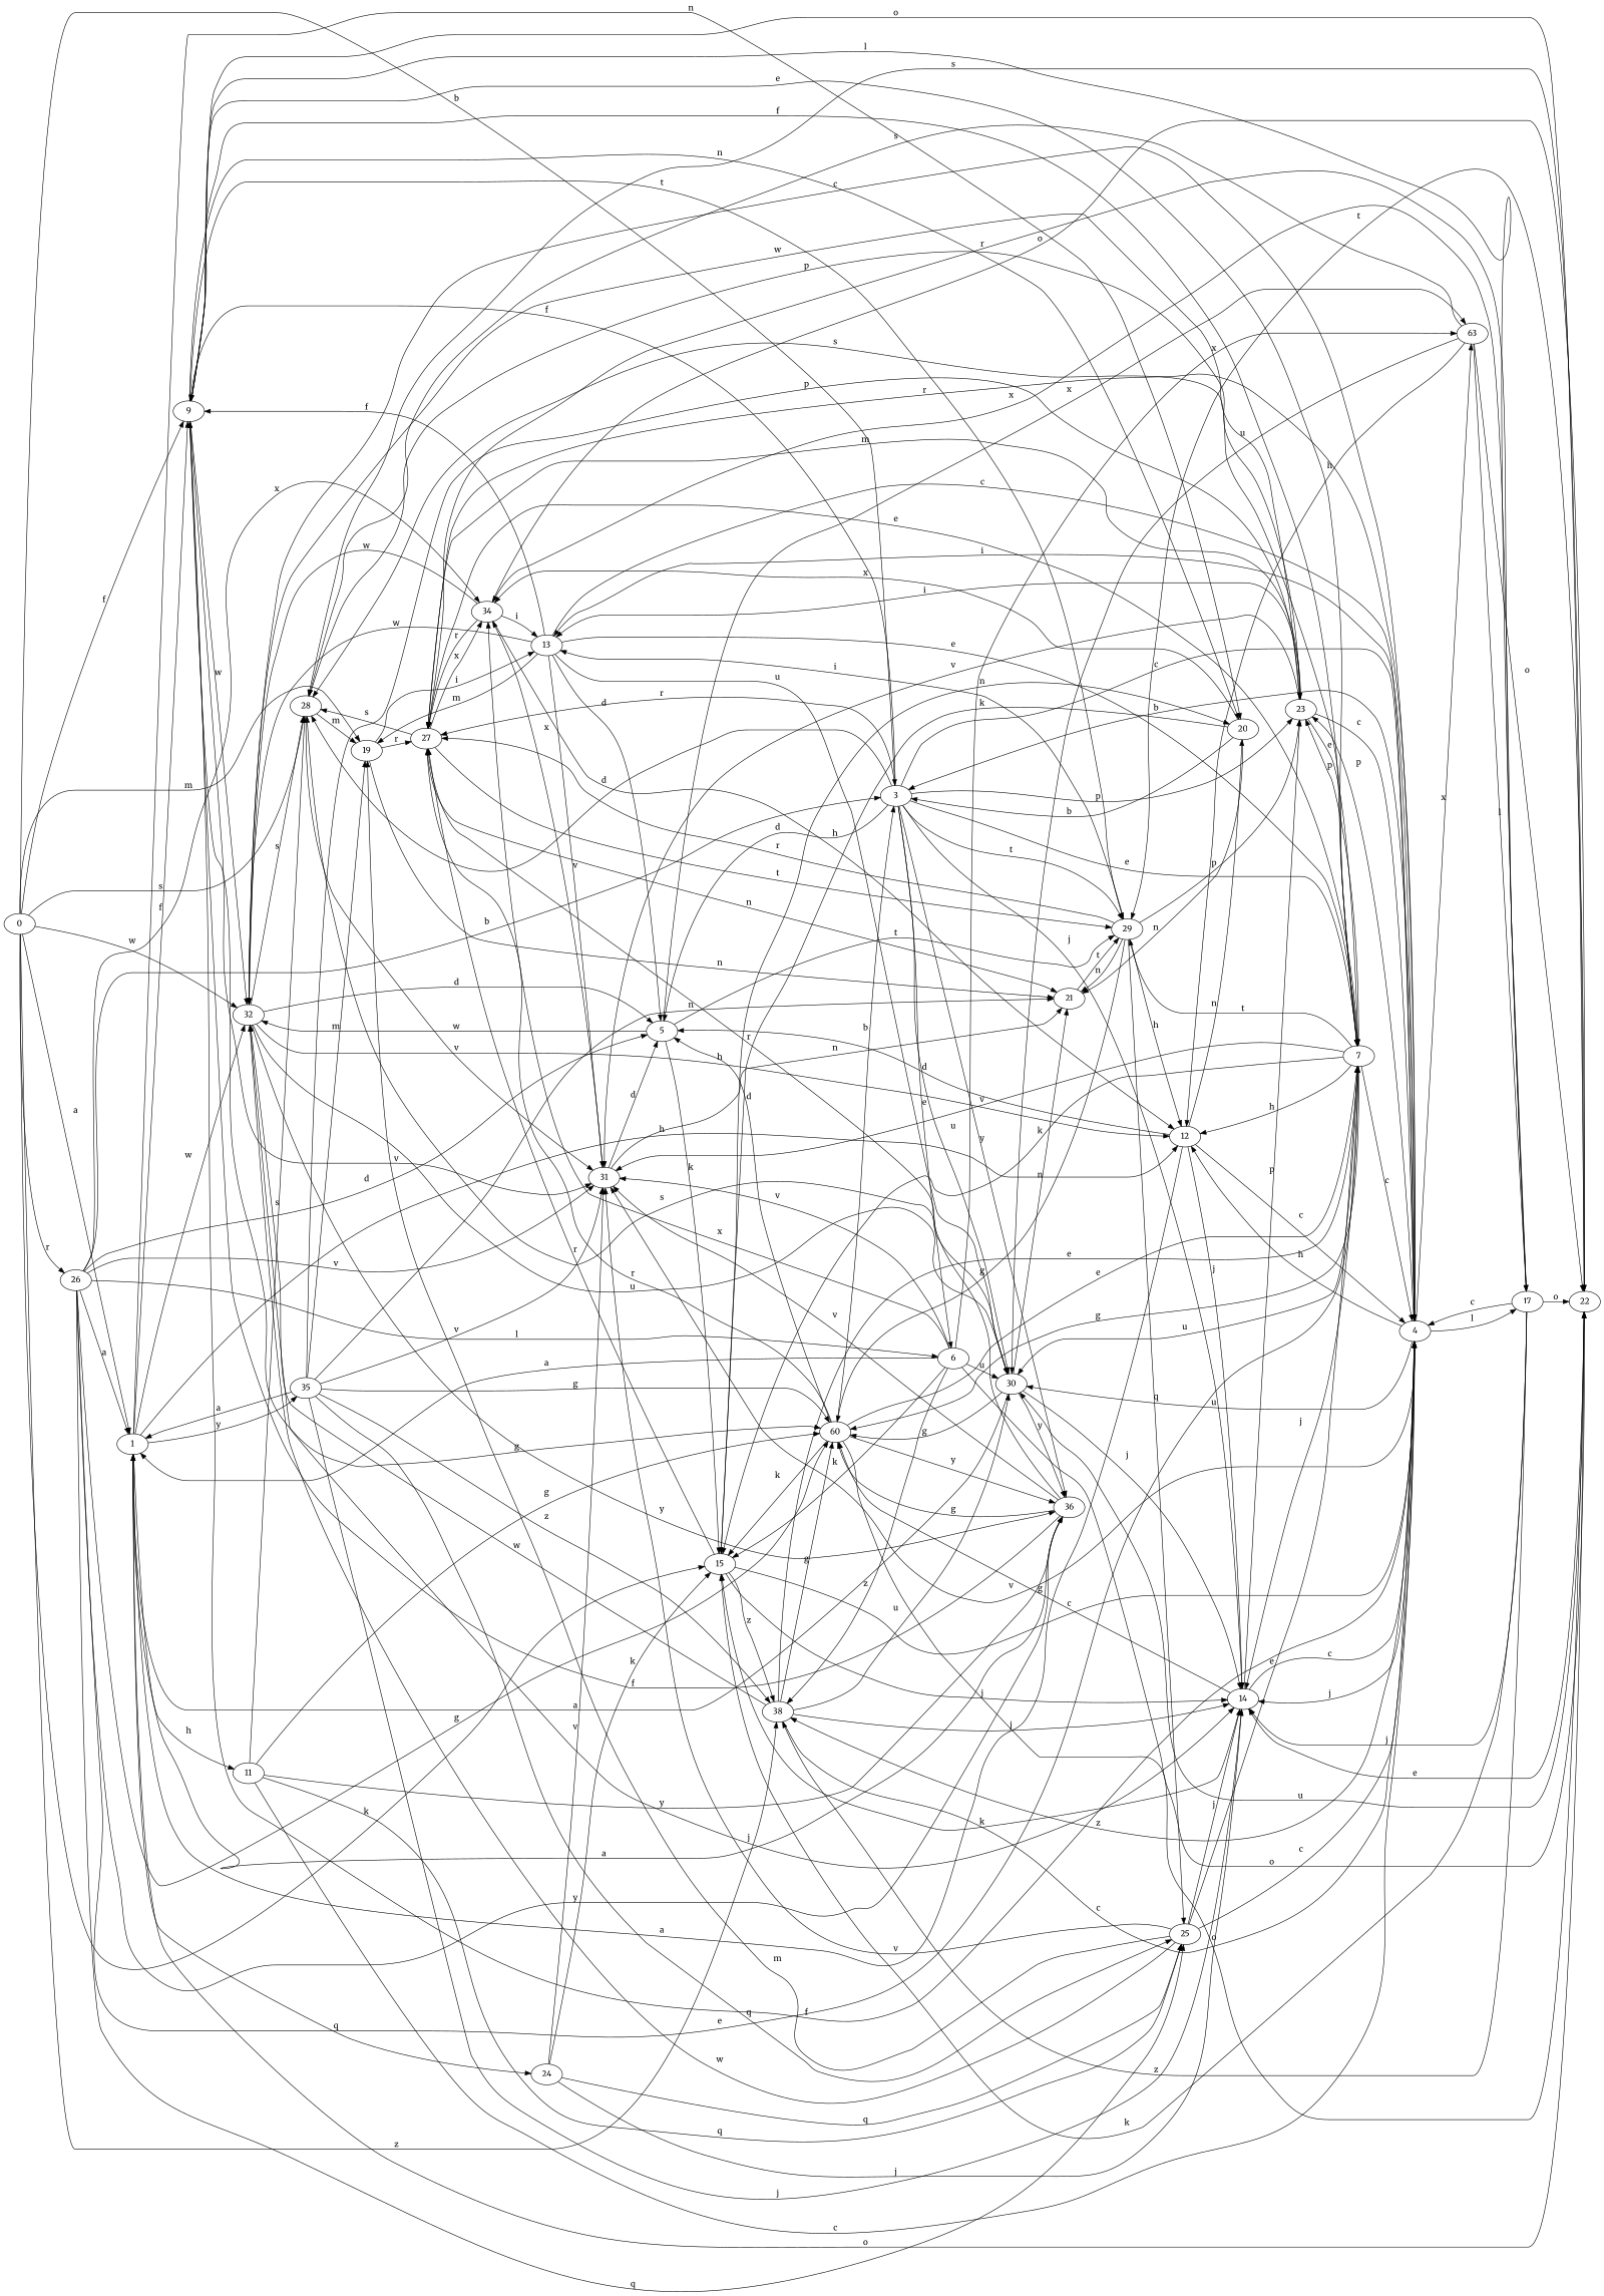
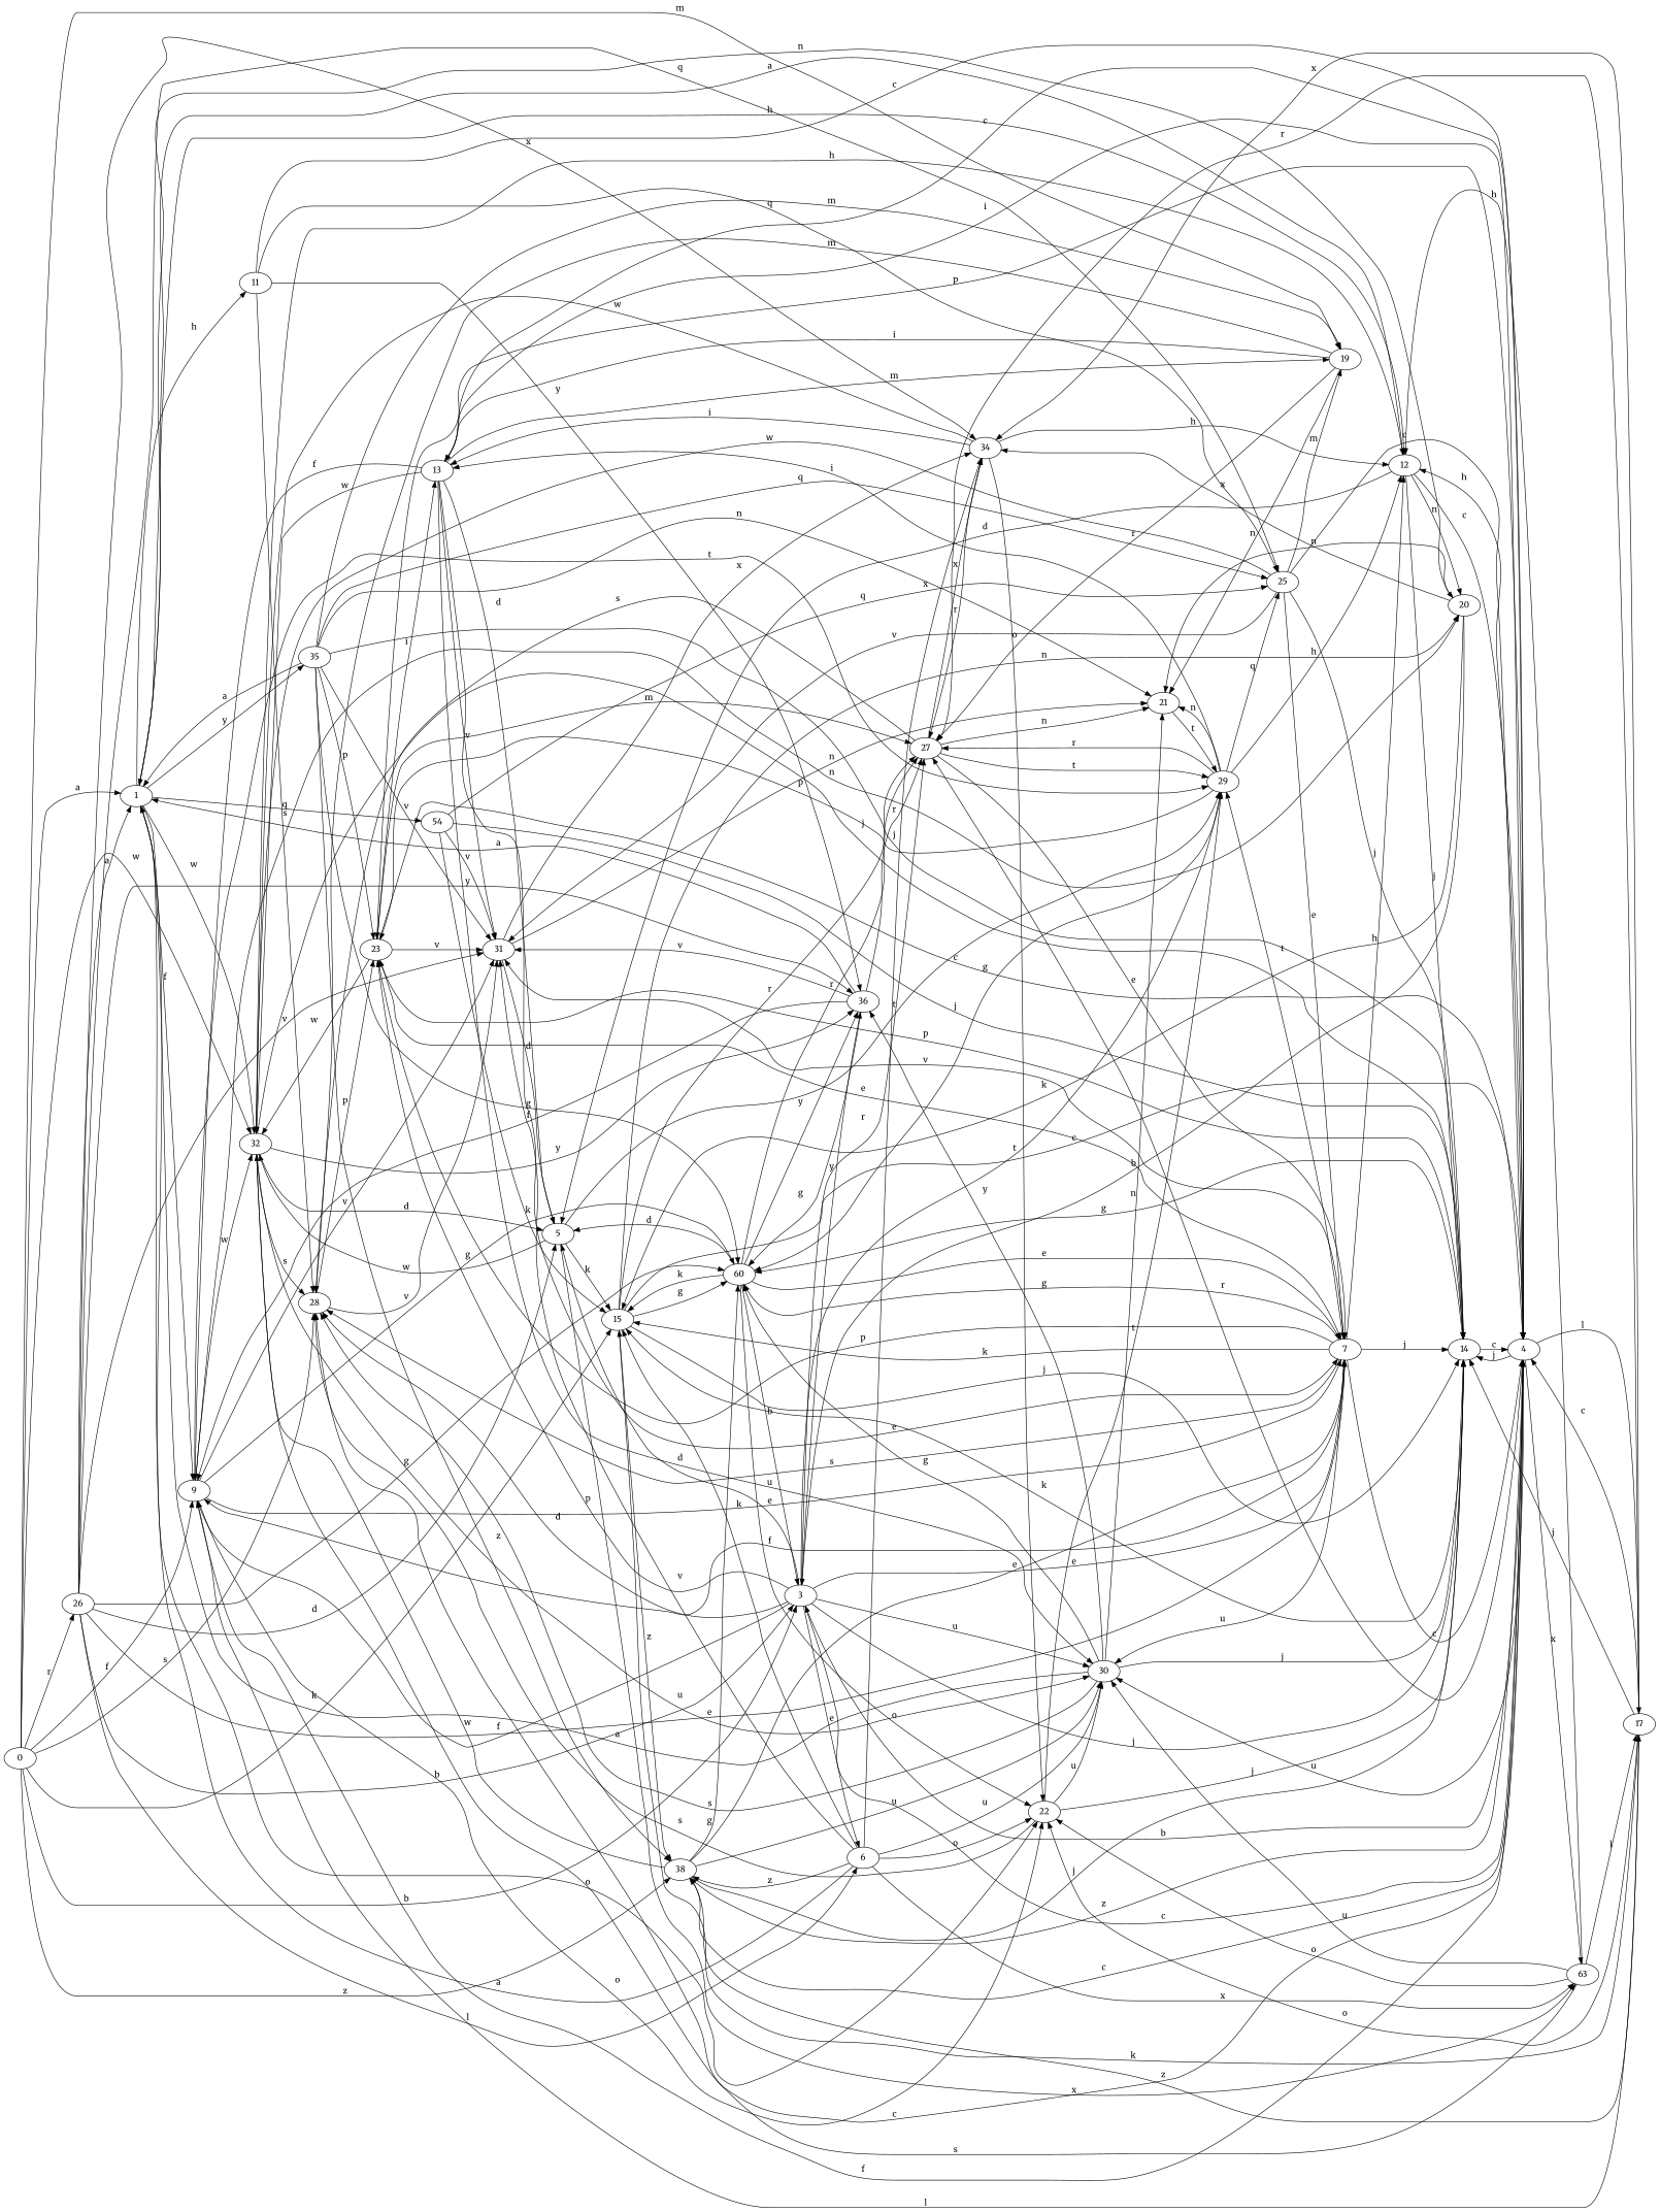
  strict digraph {
    fontname=Merriweather
    rankdir=LR
    node [fontname=Merriweather]
    edge [fontname=Merriweather]
    0
    1
    3
    9
    15
    19
    26
    28
    32
    38
    11
    12
    20
    22
-   24
+   24 [label=54]
    35
    4
    5
    6
    7
    14
    23
    27
    29
    30
    36
    17
    31
    n29 [label=60]
    13
    21
    34
    25
    n34 [label=63]
    0 -> 1 [label=a]
    0 -> 3 [label=b]
    0 -> 9 [label=f]
    0 -> 15 [label=k]
    0 -> 19 [label=m]
    0 -> 26 [label=r]
    0 -> 28 [label=s]
    0 -> 32 [label=w]
    0 -> 38 [label=z]
    1 -> 9 [label=f]
    1 -> 32 [label=w]
    1 -> 11 [label=h]
    1 -> 12 [label=h]
    1 -> 20 [label=n]
    1 -> 22 [label=o]
    1 -> 24 [label=q]
    1 -> 35 [label=y]
    3 -> 9 [label=f]
    3 -> 28 [label=d]
    3 -> 4 [label=c]
    3 -> 5 [label=d]
    3 -> 6 [label=e]
    3 -> 7 [label=e]
    3 -> 14 [label=j]
    3 -> 23 [label=p]
    3 -> 27 [label=r]
    3 -> 29 [label=t]
    3 -> 30 [label=u]
    3 -> 36 [label=y]
    9 -> 32 [label=w]
    9 -> 20 [label=n]
    9 -> 22 [label=o]
    9 -> 7 [label=e]
    9 -> 29 [label=t]
    9 -> 17 [label=l]
    9 -> 31 [label=v]
    9 -> n29 [label=g]
    15 -> 38 [label=z]
    15 -> 20 [label=n]
    15 -> 4 [label=c]
    15 -> 14 [label=j]
    15 -> 27 [label=r]
-   11 -> n29 [label=g]
+   15 -> n29 [label=g]
    19 -> 27 [label=r]
    19 -> 13 [label=i]
    19 -> 21 [label=n]
    26 -> 1 [label=a]
    26 -> 3 [label=b]
    26 -> 5 [label=d]
    26 -> 6 [label=l]
    26 -> 7 [label=e]
    26 -> 36 [label=y]
    26 -> 31 [label=v]
    26 -> n29 [label=g]
    26 -> 34 [label=x]
    26 -> 25 [label=q]
-   28 -> 19 [label=m]
+   19 -> 28 [label=m]
    28 -> 23 [label=p]
    28 -> 31 [label=v]
    32 -> 28 [label=s]
    32 -> 12 [label=h]
    32 -> 4 [label=c]
    32 -> 5 [label=d]
    32 -> 14 [label=j]
    32 -> 30 [label=u]
    32 -> 36 [label=y]
    38 -> 32 [label=w]
    38 -> 4 [label=c]
    38 -> 7 [label=e]
    38 -> 14 [label=j]
    38 -> 30 [label=u]
    38 -> n29 [label=g]
    11 -> 28 [label=s]
    11 -> 4 [label=c]
    11 -> 36 [label=y]
    11 -> 25 [label=q]
    12 -> 1 [label=a]
    12 -> 20 [label=n]
    12 -> 4 [label=c]
    12 -> 5 [label=d]
    12 -> 14 [label=j]
    20 -> 3 [label=b]
    20 -> 15 [label=k]
    20 -> 21 [label=n]
    20 -> 34 [label=x]
    22 -> 28 [label=s]
-   22 -> 14 [label=e]
+   22 -> 14 [label=j]
    22 -> 29 [label=t]
    22 -> 30 [label=u]
    24 -> 15 [label=k]
    24 -> 14 [label=j]
    24 -> 31 [label=v]
    24 -> 25 [label=q]
    35 -> 1 [label=a]
    35 -> 19 [label=m]
    35 -> 38 [label=z]
    35 -> 14 [label=j]
    35 -> 23 [label=p]
    35 -> 31 [label=v]
    35 -> n29 [label=g]
    35 -> 21 [label=n]
    35 -> 25 [label=q]
    4 -> 3 [label=b]
    4 -> 9 [label=f]
    4 -> 38 [label=z]
    4 -> 12 [label=h]
    4 -> 14 [label=j]
    4 -> 23 [label=p]
    4 -> 27 [label=r]
    4 -> 30 [label=u]
    4 -> 17 [label=l]
-   4 -> 31 [label=v]
    4 -> 13 [label=i]
    4 -> n34 [label=x]
    5 -> 15 [label=k]
    5 -> 32 [label=w]
    5 -> 29 [label=t]
    5 -> n34 [label=x]
    6 -> 1 [label=a]
    6 -> 15 [label=k]
    6 -> 38 [label=z]
    6 -> 22 [label=o]
    6 -> 30 [label=u]
    6 -> 31 [label=v]
    6 -> 34 [label=x]
    6 -> n34 [label=x]
    7 -> 9 [label=f]
    7 -> 15 [label=k]
    7 -> 28 [label=s]
    7 -> 12 [label=h]
    7 -> 4 [label=c]
    7 -> 14 [label=j]
    7 -> 23 [label=p]
    7 -> 29 [label=t]
    7 -> 30 [label=u]
    7 -> 31 [label=v]
    7 -> n29 [label=g]
    14 -> 15 [label=k]
    14 -> 4 [label=c]
    14 -> 23 [label=p]
    14 -> n29 [label=g]
    23 -> 32 [label=w]
    23 -> 4 [label=c]
    23 -> 7 [label=e]
    23 -> 27 [label=m]
    23 -> 31 [label=v]
    23 -> 13 [label=i]
    27 -> 28 [label=s]
    27 -> 7 [label=e]
    27 -> 29 [label=t]
    27 -> 21 [label=n]
    27 -> 34 [label=x]
    29 -> 12 [label=h]
    29 -> 23 [label=p]
    29 -> 27 [label=r]
    29 -> n29 [label=g]
    29 -> 13 [label=i]
    29 -> 21 [label=n]
    29 -> 25 [label=q]
    30 -> 1 [label=a]
    30 -> 28 [label=s]
    30 -> 14 [label=j]
    30 -> 36 [label=y]
    30 -> n29 [label=g]
    30 -> 21 [label=n]
    36 -> 1 [label=a]
    36 -> 9 [label=f]
    36 -> 27 [label=r]
    36 -> 31 [label=v]
    36 -> n29 [label=g]
    17 -> 15 [label=k]
    17 -> 38 [label=z]
    17 -> 22 [label=o]
    17 -> 4 [label=c]
    17 -> 14 [label=j]
    17 -> 27 [label=r]
    17 -> 34 [label=x]
    31 -> 5 [label=d]
    31 -> 21 [label=n]
    31 -> 34 [label=x]
    n29 -> 3 [label=b]
    n29 -> 15 [label=k]
    n29 -> 22 [label=o]
    n29 -> 5 [label=d]
    n29 -> 7 [label=e]
    n29 -> 27 [label=r]
    n29 -> 36 [label=y]
    13 -> 9 [label=f]
    13 -> 19 [label=m]
    13 -> 32 [label=w]
    13 -> 4 [label=c]
    13 -> 5 [label=d]
    13 -> 7 [label=e]
    13 -> 30 [label=u]
    13 -> 31 [label=v]
    21 -> 29 [label=t]
    34 -> 32 [label=w]
    34 -> 12 [label=h]
    34 -> 22 [label=o]
    34 -> 27 [label=r]
    34 -> 13 [label=i]
    25 -> 19 [label=m]
    25 -> 32 [label=w]
    25 -> 4 [label=c]
    25 -> 7 [label=e]
    25 -> 14 [label=j]
    25 -> 31 [label=v]
    n34 -> 28 [label=s]
    n34 -> 12 [label=h]
    n34 -> 22 [label=o]
    n34 -> 30 [label=u]
    n34 -> 17 [label=l]
  }
